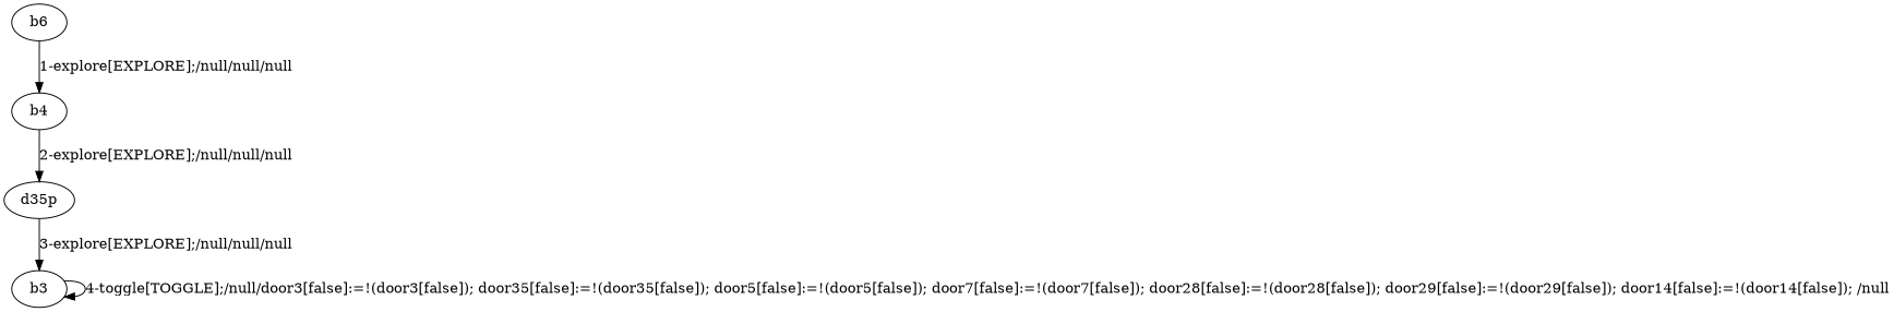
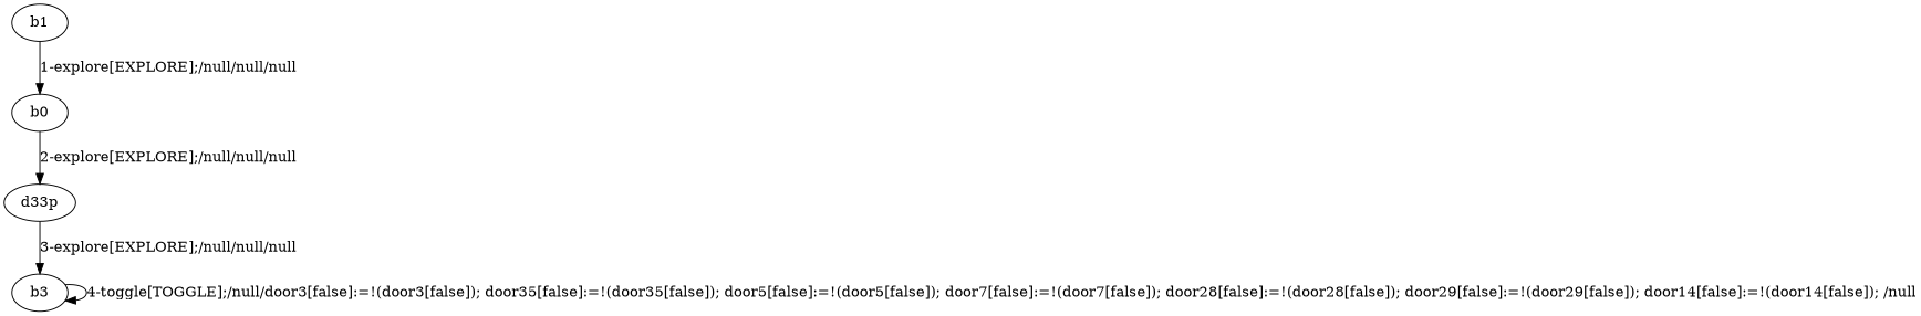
  digraph {
-   b6
-   b0 [label=b4]
-   d35p
+   b6 [label=b1]
+   b0
+   d35p [label=d33p]
    n4 [label=b3]
    b6 -> b0 [label="1-explore[EXPLORE];/null/null/null"]
    b0 -> d35p [label="2-explore[EXPLORE];/null/null/null"]
    d35p -> n4 [label="3-explore[EXPLORE];/null/null/null"]
    n4 -> n4 [label="4-toggle[TOGGLE];/null/door3[false]:=!(door3[false]); door35[false]:=!(door35[false]); door5[false]:=!(door5[false]); door7[false]:=!(door7[false]); door28[false]:=!(door28[false]); door29[false]:=!(door29[false]); door14[false]:=!(door14[false]); /null"]
  }
